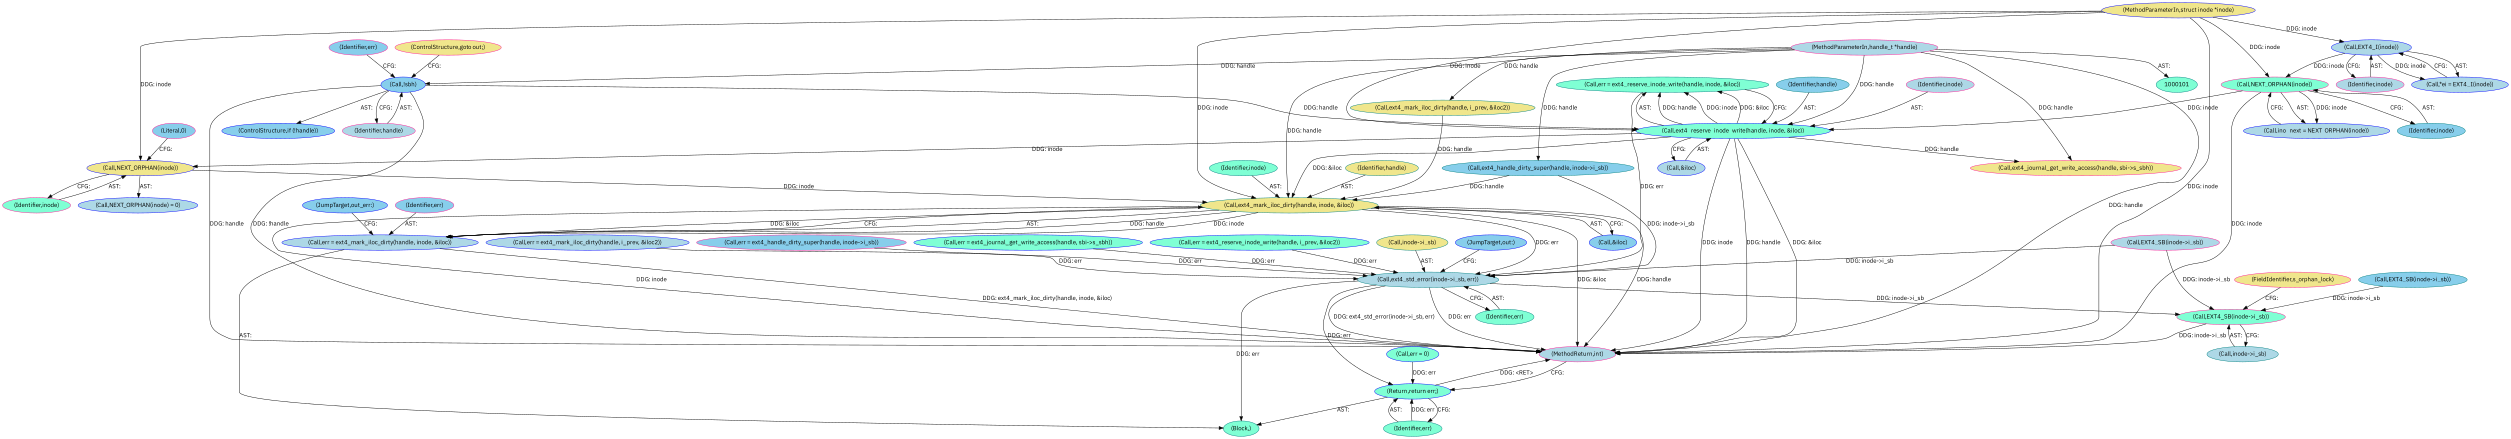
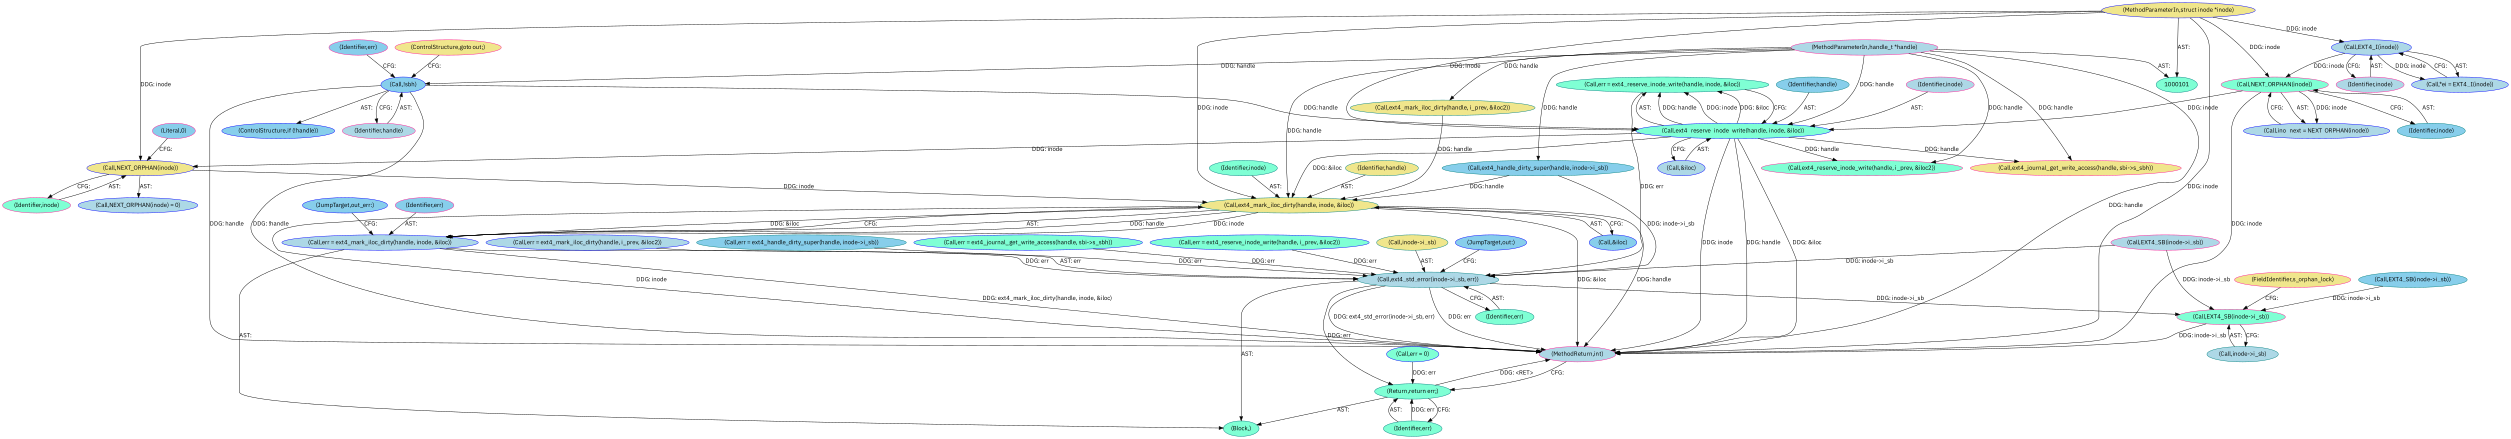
  digraph {
    fontname="IBM Plex Sans"
    node [color=blue fillcolor=aquamarine fontname="IBM Plex Sans" style=filled]
    edge [fontname="IBM Plex Sans"]
    n1 [fillcolor=khaki label="(Call,NEXT_ORPHAN(inode))"]
    n2 [color=teal fillcolor=khaki label="(Call,ext4_mark_iloc_dirty(handle, inode, &iloc))"]
    n3 [color=deeppink label="(Identifier,inode)"]
    n4 [fillcolor=lightblue label="(Call,NEXT_ORPHAN(inode) = 0)"]
    n5 [color=deeppink fillcolor=lightblue label="(MethodReturn,int)"]
    n6 [fillcolor=lightblue label="(Call,err = ext4_mark_iloc_dirty(handle, inode, &iloc))"]
    n7 [fillcolor=skyblue label="(Call,&iloc)"]
    n8 [label="(Call,ext4_reserve_inode_write(handle, inode, &iloc))"]
    n9 [color=teal label="(Call,err = ext4_reserve_inode_write(handle, inode, &iloc))"]
    n10 [fillcolor=lightblue label="(Call,&iloc)"]
    n11 [color=deeppink fillcolor=khaki label="(Call,ext4_journal_get_write_access(handle, sbi->s_sbh))"]
+   n12 [color=deeppink label="(Call,ext4_reserve_inode_write(handle, i_prev, &iloc2))"]
    n13 [color=teal fillcolor=lightblue label="(Call,ext4_std_error(inode->i_sb, err))"]
-   n14 [label="(Return,return err;)"]
+   n14 [color=teal label="(Return,return err;)"]
    n15 [fillcolor=skyblue label="(Call,!sbh)"]
    n16 [fillcolor=skyblue label="(ControlStructure,if (!handle))"]
    n17 [color=deeppink fillcolor=lightblue label="(Identifier,handle)"]
    n18 [color=deeppink fillcolor=lightblue label="(MethodParameterIn,handle_t *handle)"]
    n19 [color=teal fillcolor=skyblue label="(Call,ext4_handle_dirty_super(handle, inode->i_sb))"]
    n20 [color=teal fillcolor=khaki label="(Call,ext4_mark_iloc_dirty(handle, i_prev, &iloc2))"]
    1000101 [color=teal]
    n22 [color=deeppink label="(Call,NEXT_ORPHAN(inode))"]
    n23 [fillcolor=lightblue label="(Call,ino_next = NEXT_ORPHAN(inode))"]
    n24 [color=teal fillcolor=skyblue label="(Identifier,inode)"]
    n25 [fillcolor=lightblue label="(Call,EXT4_I(inode))"]
    n26 [color=deeppink fillcolor=lightblue label="(Identifier,inode)"]
    n27 [fillcolor=lightblue label="(Call,*ei = EXT4_I(inode))"]
    n28 [fillcolor=khaki label="(MethodParameterIn,struct inode *inode)"]
    n29 [color=teal label="(Block,)"]
    n30 [color=deeppink label="(Call,EXT4_SB(inode->i_sb))"]
    n31 [color=teal label="(Identifier,err)"]
    n32 [color=teal fillcolor=lightblue label="(Call,inode->i_sb)"]
    n33 [color=teal label="(Identifier,err)"]
    n34 [fillcolor=skyblue label="(JumpTarget,out:)"]
    n35 [color=deeppink fillcolor=khaki label="(FieldIdentifier,s_orphan_lock)"]
-   n36 [color=deeppink fillcolor=skyblue label="(Call,err = ext4_handle_dirty_super(handle, inode->i_sb))"]
+   n36 [color=teal fillcolor=skyblue label="(Call,err = ext4_handle_dirty_super(handle, inode->i_sb))"]
    n37 [color=deeppink fillcolor=skyblue label="(Identifier,err)"]
    n38 [fillcolor=skyblue label="(JumpTarget,out_err:)"]
    n39 [fillcolor=lightblue label="(Call,err = ext4_mark_iloc_dirty(handle, i_prev, &iloc2))"]
    n40 [color=teal label="(Identifier,inode)"]
    n41 [color=deeppink fillcolor=lightblue label="(Call,EXT4_SB(inode->i_sb))"]
    n42 [color=teal fillcolor=skyblue label="(Identifier,handle)"]
    n43 [color=teal fillcolor=skyblue label="(Call,EXT4_SB(inode->i_sb))"]
    n44 [color=deeppink fillcolor=skyblue label="(Literal,0)"]
    n45 [label="(Call,err = ext4_journal_get_write_access(handle, sbi->s_sbh))"]
    n46 [color=teal fillcolor=khaki label="(Call,inode->i_sb)"]
    n47 [color=teal fillcolor=khaki label="(Identifier,handle)"]
    n48 [label="(Call,err = ext4_reserve_inode_write(handle, i_prev, &iloc2))"]
    n49 [label="(Call,err = 0)"]
    n50 [color=deeppink fillcolor=lightblue label="(Identifier,inode)"]
    n51 [color=deeppink fillcolor=skyblue label="(Identifier,err)"]
    n52 [color=deeppink fillcolor=khaki label="(ControlStructure,goto out;)"]
    n1 -> n2 [label="DDG: inode"]
    n1 -> n3 [label="CFG: "]
    n1 -> n4 [label="AST: "]
    n2 -> n5 [label="DDG: handle"]
    n2 -> n5 [label="DDG: inode"]
    n2 -> n5 [label="DDG: &iloc"]
    n2 -> n6 [label="AST: "]
    n2 -> n6 [label="DDG: handle"]
    n2 -> n6 [label="DDG: inode"]
    n2 -> n6 [label="DDG: &iloc"]
    n2 -> n7 [label="CFG: "]
    n3 -> n1 [label="AST: "]
    n5 -> n14 [label="CFG: "]
    n6 -> n2 [label="CFG: "]
    n6 -> n5 [label="DDG: ext4_mark_iloc_dirty(handle, inode, &iloc)"]
-   n2 -> n13 [label="DDG: err"]
+   n6 -> n13 [label="DDG: err"]
    n6 -> n29 [label="AST: "]
    n7 -> n2 [label="AST: "]
    n8 -> n1 [label="DDG: inode"]
    n8 -> n2 [label="DDG: &iloc"]
    n8 -> n5 [label="DDG: handle"]
    n8 -> n5 [label="DDG: inode"]
    n8 -> n5 [label="DDG: &iloc"]
    n8 -> n9 [label="AST: "]
    n8 -> n9 [label="DDG: handle"]
    n8 -> n9 [label="DDG: inode"]
    n8 -> n9 [label="DDG: &iloc"]
    n8 -> n10 [label="CFG: "]
    n8 -> n11 [label="DDG: handle"]
+   n8 -> n12 [label="DDG: handle"]
    n9 -> n8 [label="CFG: "]
    n9 -> n13 [label="DDG: err"]
    n10 -> n8 [label="AST: "]
    n13 -> n5 [label="DDG: ext4_std_error(inode->i_sb, err)"]
    n13 -> n5 [label="DDG: err"]
    n13 -> n14 [label="DDG: err"]
-   n13 -> n29 [label="DDG: err"]
+   n13 -> n29 [label="AST: "]
    n13 -> n30 [label="DDG: inode->i_sb"]
    n13 -> n31 [label="CFG: "]
    n14 -> n5 [label="DDG: <RET>"]
    n14 -> n29 [label="AST: "]
    n14 -> n33 [label="CFG: "]
    n15 -> n5 [label="DDG: !handle"]
    n15 -> n5 [label="DDG: handle"]
    n15 -> n8 [label="DDG: handle"]
    n15 -> n16 [label="AST: "]
    n15 -> n17 [label="CFG: "]
    n17 -> n15 [label="AST: "]
    n18 -> n2 [label="DDG: handle"]
    n18 -> n5 [label="DDG: handle"]
    n18 -> n8 [label="DDG: handle"]
    n18 -> n11 [label="DDG: handle"]
+   n18 -> n12 [label="DDG: handle"]
    n18 -> n15 [label="DDG: handle"]
    n18 -> n19 [label="DDG: handle"]
    n18 -> n20 [label="DDG: handle"]
    n18 -> 1000101 [label="AST: "]
    n19 -> n2 [label="DDG: handle"]
    n19 -> n13 [label="DDG: inode->i_sb"]
    n20 -> n2 [label="DDG: handle"]
    n22 -> n5 [label="DDG: inode"]
    n22 -> n8 [label="DDG: inode"]
    n22 -> n23 [label="AST: "]
    n22 -> n23 [label="DDG: inode"]
    n22 -> n24 [label="CFG: "]
    n23 -> n22 [label="CFG: "]
    n24 -> n22 [label="AST: "]
    n25 -> n22 [label="DDG: inode"]
    n25 -> n26 [label="CFG: "]
    n25 -> n27 [label="AST: "]
    n25 -> n27 [label="DDG: inode"]
    n26 -> n25 [label="AST: "]
    n27 -> n25 [label="CFG: "]
    n28 -> n1 [label="DDG: inode"]
    n28 -> n2 [label="DDG: inode"]
    n28 -> n5 [label="DDG: inode"]
    n28 -> n8 [label="DDG: inode"]
+   n28 -> 1000101 [label="AST: "]
    n28 -> n22 [label="DDG: inode"]
    n28 -> n25 [label="DDG: inode"]
    n30 -> n5 [label="DDG: inode->i_sb"]
    n30 -> n32 [label="CFG: "]
    n31 -> n13 [label="AST: "]
    n32 -> n30 [label="AST: "]
    n33 -> n14 [label="AST: "]
    n33 -> n14 [label="DDG: err"]
    n34 -> n13 [label="CFG: "]
    n35 -> n30 [label="CFG: "]
    n36 -> n13 [label="DDG: err"]
    n37 -> n6 [label="AST: "]
    n38 -> n6 [label="CFG: "]
-   n39 -> n13 [label="DDG: err"]
+   n39 -> n13 [label="AST: err"]
    n40 -> n2 [label="AST: "]
    n41 -> n13 [label="DDG: inode->i_sb"]
    n41 -> n30 [label="DDG: inode->i_sb"]
    n42 -> n8 [label="AST: "]
    n43 -> n30 [label="DDG: inode->i_sb"]
    n44 -> n1 [label="CFG: "]
    n45 -> n13 [label="DDG: err"]
    n46 -> n13 [label="AST: "]
    n47 -> n2 [label="AST: "]
    n48 -> n13 [label="DDG: err"]
    n49 -> n14 [label="DDG: err"]
    n50 -> n8 [label="AST: "]
    n51 -> n15 [label="CFG: "]
    n52 -> n15 [label="CFG: "]
  }
